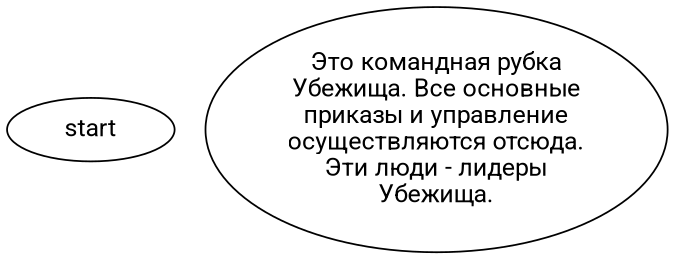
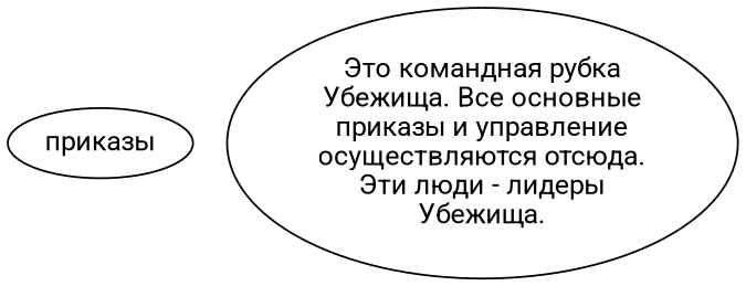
  digraph {
    fontname=Roboto
    node [color="#000000" fillcolor="#FFFFFF" style=filled fontname=Roboto]
-   start
+   start [label="приказы"]
    n2 [label="Это командная рубка\nУбежища. Все основные\nприказы и управление\nосуществляются отсюда.\nЭти люди - лидеры\nУбежища."]
  }
